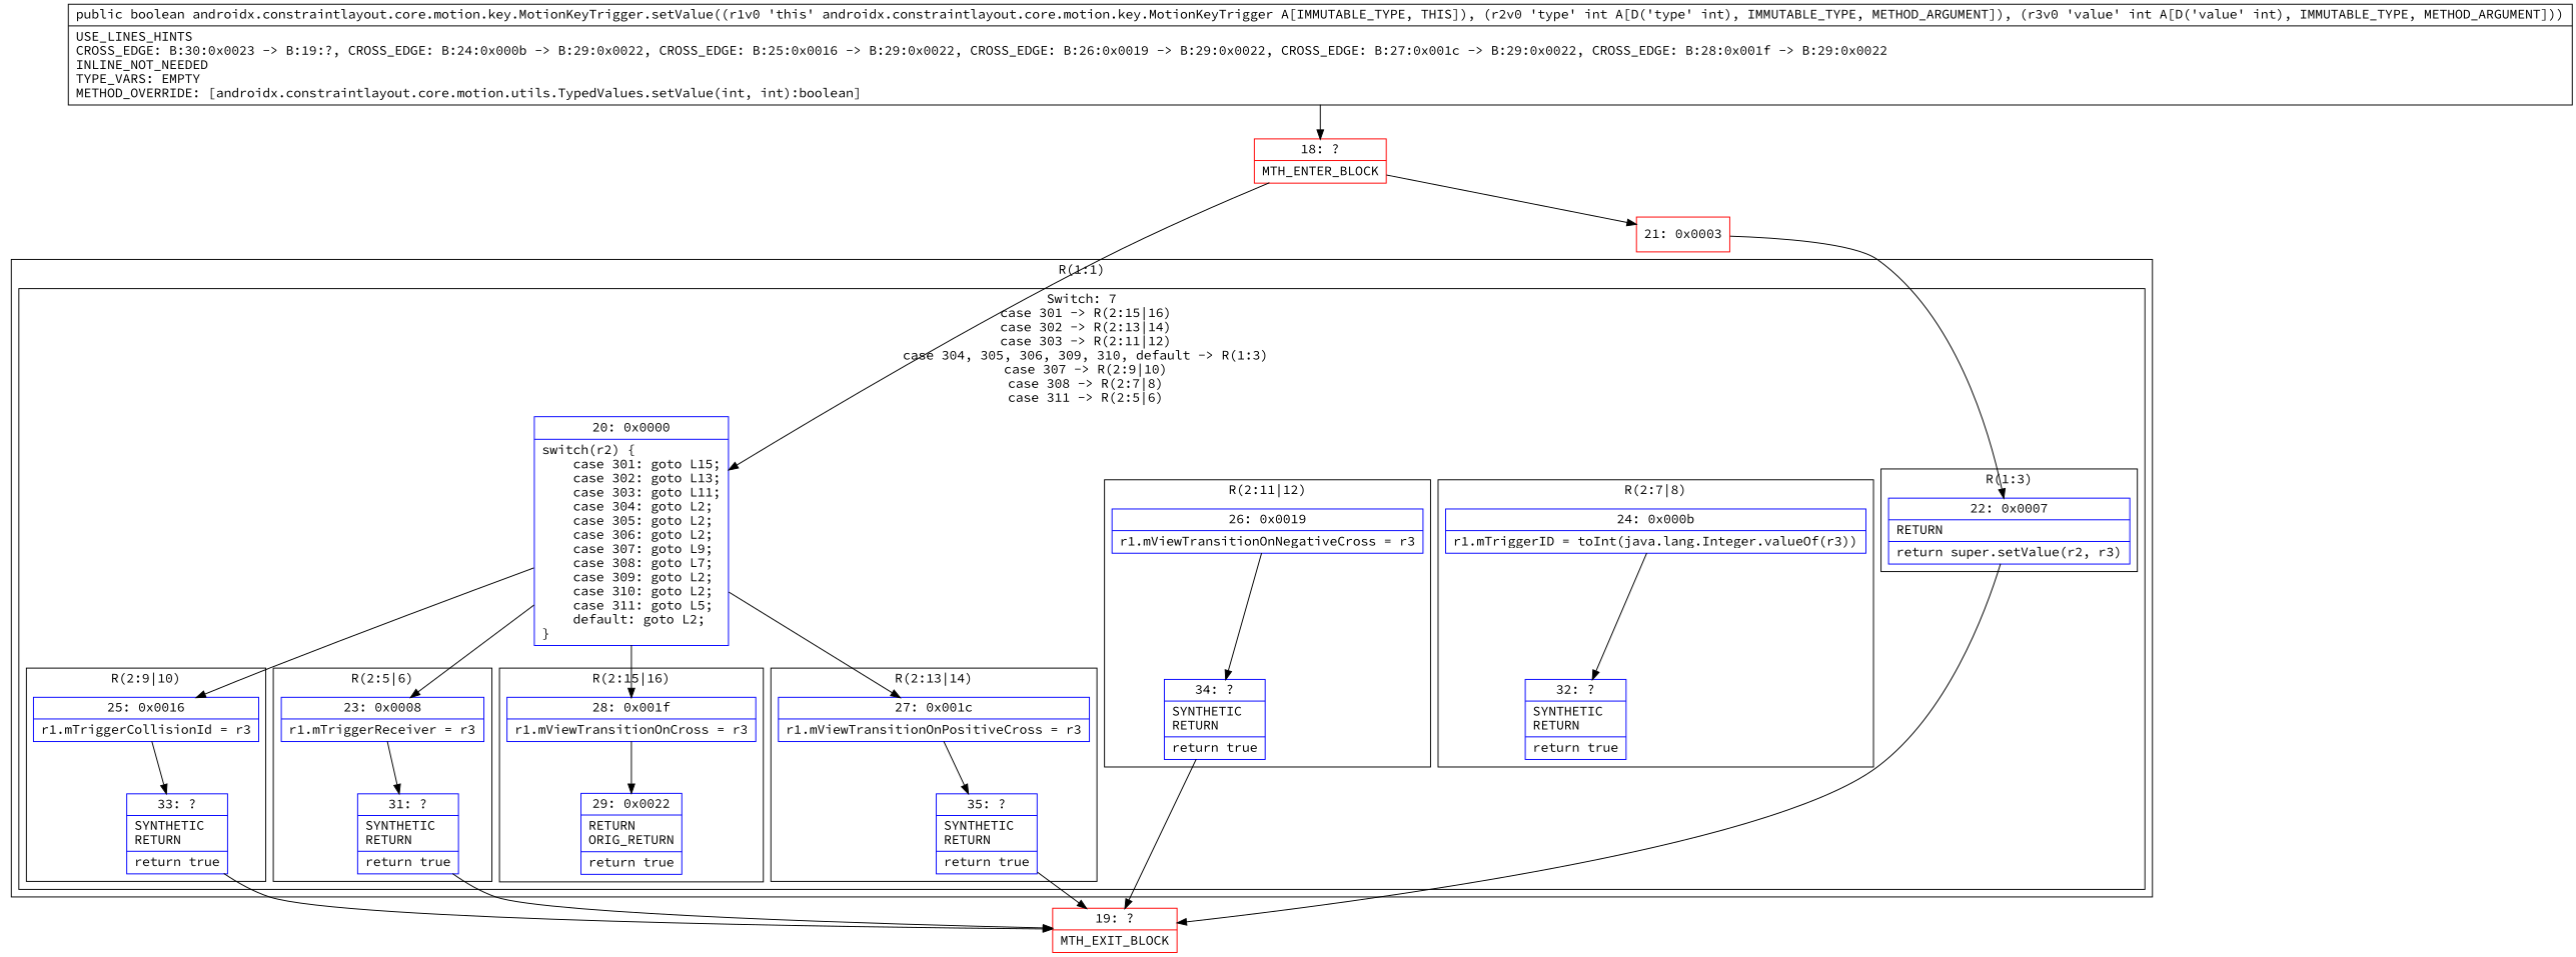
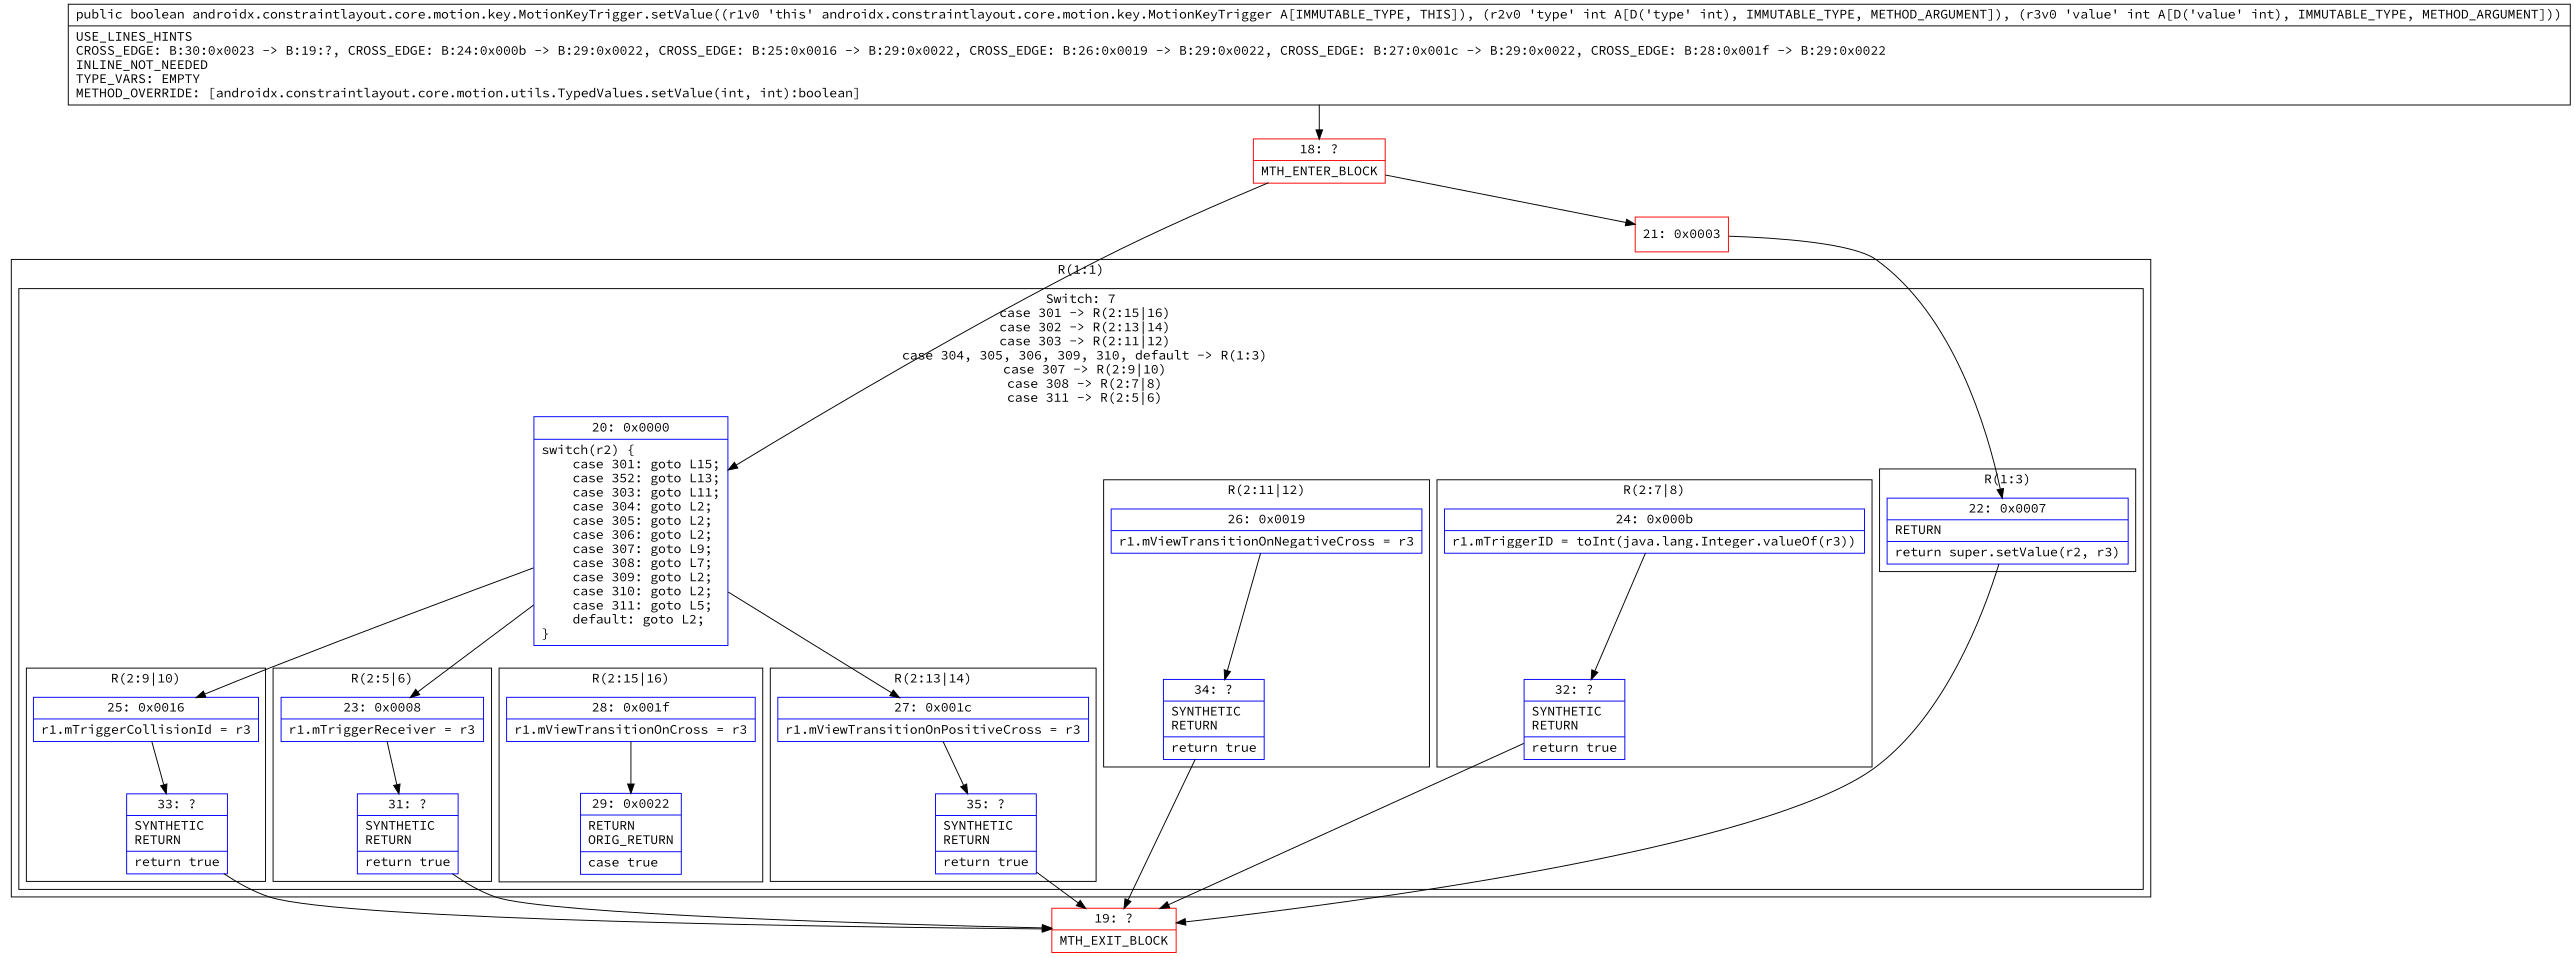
  digraph {
    fontname="Source Code Pro"
    node [color=blue fontname="Source Code Pro" shape=record]
    edge [fontname="Source Code Pro"]
    n1 [label="{28\:\ 0x001f|r1.mViewTransitionOnCross = r3\l}"]
-   n2 [label="{29\:\ 0x0022|RETURN\lORIG_RETURN\l|return true\l}"]
+   n2 [label="{29\:\ 0x0022|RETURN\lORIG_RETURN\l|case true\l}"]
    n3 [label="{27\:\ 0x001c|r1.mViewTransitionOnPositiveCross = r3\l}"]
    n4 [label="{35\:\ ?|SYNTHETIC\lRETURN\l|return true\l}"]
    n5 [label="{26\:\ 0x0019|r1.mViewTransitionOnNegativeCross = r3\l}"]
    n6 [label="{34\:\ ?|SYNTHETIC\lRETURN\l|return true\l}"]
    n7 [label="{22\:\ 0x0007|RETURN\l|return super.setValue(r2, r3)\l}"]
    n8 [label="{25\:\ 0x0016|r1.mTriggerCollisionId = r3\l}"]
    n9 [label="{33\:\ ?|SYNTHETIC\lRETURN\l|return true\l}"]
    n10 [label="{24\:\ 0x000b|r1.mTriggerID = toInt(java.lang.Integer.valueOf(r3))\l}"]
    n11 [label="{32\:\ ?|SYNTHETIC\lRETURN\l|return true\l}"]
    n12 [label="{23\:\ 0x0008|r1.mTriggerReceiver = r3\l}"]
    n13 [label="{31\:\ ?|SYNTHETIC\lRETURN\l|return true\l}"]
-   n14 [label="{20\:\ 0x0000|switch(r2) \{\l    case 301: goto L15;\l    case 302: goto L13;\l    case 303: goto L11;\l    case 304: goto L2;\l    case 305: goto L2;\l    case 306: goto L2;\l    case 307: goto L9;\l    case 308: goto L7;\l    case 309: goto L2;\l    case 310: goto L2;\l    case 311: goto L5;\l    default: goto L2;\l\}\l}"]
+   n14 [label="{20\:\ 0x0000|switch(r2) \{\l    case 301: goto L15;\l    case 352: goto L13;\l    case 303: goto L11;\l    case 304: goto L2;\l    case 305: goto L2;\l    case 306: goto L2;\l    case 307: goto L9;\l    case 308: goto L7;\l    case 309: goto L2;\l    case 310: goto L2;\l    case 311: goto L5;\l    default: goto L2;\l\}\l}"]
    n15 [color=red label="{19\:\ ?|MTH_EXIT_BLOCK\l}"]
    n16 [color=red label="{21\:\ 0x0003}"]
    n17 [color=red label="{18\:\ ?|MTH_ENTER_BLOCK\l}"]
    n18 [label="{public boolean androidx.constraintlayout.core.motion.key.MotionKeyTrigger.setValue((r1v0 'this' androidx.constraintlayout.core.motion.key.MotionKeyTrigger A[IMMUTABLE_TYPE, THIS]), (r2v0 'type' int A[D('type' int), IMMUTABLE_TYPE, METHOD_ARGUMENT]), (r3v0 'value' int A[D('value' int), IMMUTABLE_TYPE, METHOD_ARGUMENT]))  | USE_LINES_HINTS\lCROSS_EDGE: B:30:0x0023 \-\> B:19:?, CROSS_EDGE: B:24:0x000b \-\> B:29:0x0022, CROSS_EDGE: B:25:0x0016 \-\> B:29:0x0022, CROSS_EDGE: B:26:0x0019 \-\> B:29:0x0022, CROSS_EDGE: B:27:0x001c \-\> B:29:0x0022, CROSS_EDGE: B:28:0x001f \-\> B:29:0x0022\lINLINE_NOT_NEEDED\lTYPE_VARS: EMPTY\lMETHOD_OVERRIDE: [androidx.constraintlayout.core.motion.utils.TypedValues.setValue(int, int):boolean]\l}" color=""]
    subgraph cluster_1 {
      label="R(1:1)"
      subgraph cluster_2 {
        label="Switch: 7\n case 301 -> R(2:15|16)\n case 302 -> R(2:13|14)\n case 303 -> R(2:11|12)\n case 304, 305, 306, 309, 310, default -> R(1:3)\n case 307 -> R(2:9|10)\n case 308 -> R(2:7|8)\n case 311 -> R(2:5|6)"
        n14
        subgraph cluster_3 {
          label="R(2:15|16)"
          n1
          n2
        }
        subgraph cluster_4 {
          label="R(2:13|14)"
          n3
          n4
        }
        subgraph cluster_5 {
          label="R(2:11|12)"
          n5
          n6
        }
        subgraph cluster_6 {
          label="R(1:3)"
          n7
        }
        subgraph cluster_7 {
          label="R(2:9|10)"
          n8
          n9
        }
        subgraph cluster_8 {
          label="R(2:7|8)"
          n10
          n11
        }
        subgraph cluster_9 {
          label="R(2:5|6)"
          n12
          n13
        }
      }
    }
    n1 -> n2
    n3 -> n4
    n4 -> n15
    n5 -> n6
    n6 -> n15
    n7 -> n15
    n8 -> n9
    n9 -> n15
    n10 -> n11
+   n11 -> n15
    n12 -> n13
    n13 -> n15
-   n14 -> n1
    n14 -> n3
    n14 -> n8
    n14 -> n12
    n16 -> n7
    n17 -> n14
    n17 -> n16
    n18 -> n17
  }
